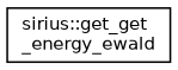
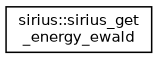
  digraph {
    rankdir=LR
-   n1 [color=black fillcolor=white fontname=Helvetica fontsize=10 height=0.2 label="sirius::get_get\l_energy_ewald" shape=record style=filled width=0.4]
+   n1 [color=black fillcolor=white fontname=Helvetica fontsize=10 height=0.2 label="sirius::sirius_get\l_energy_ewald" shape=record style=filled width=0.4]
  }
